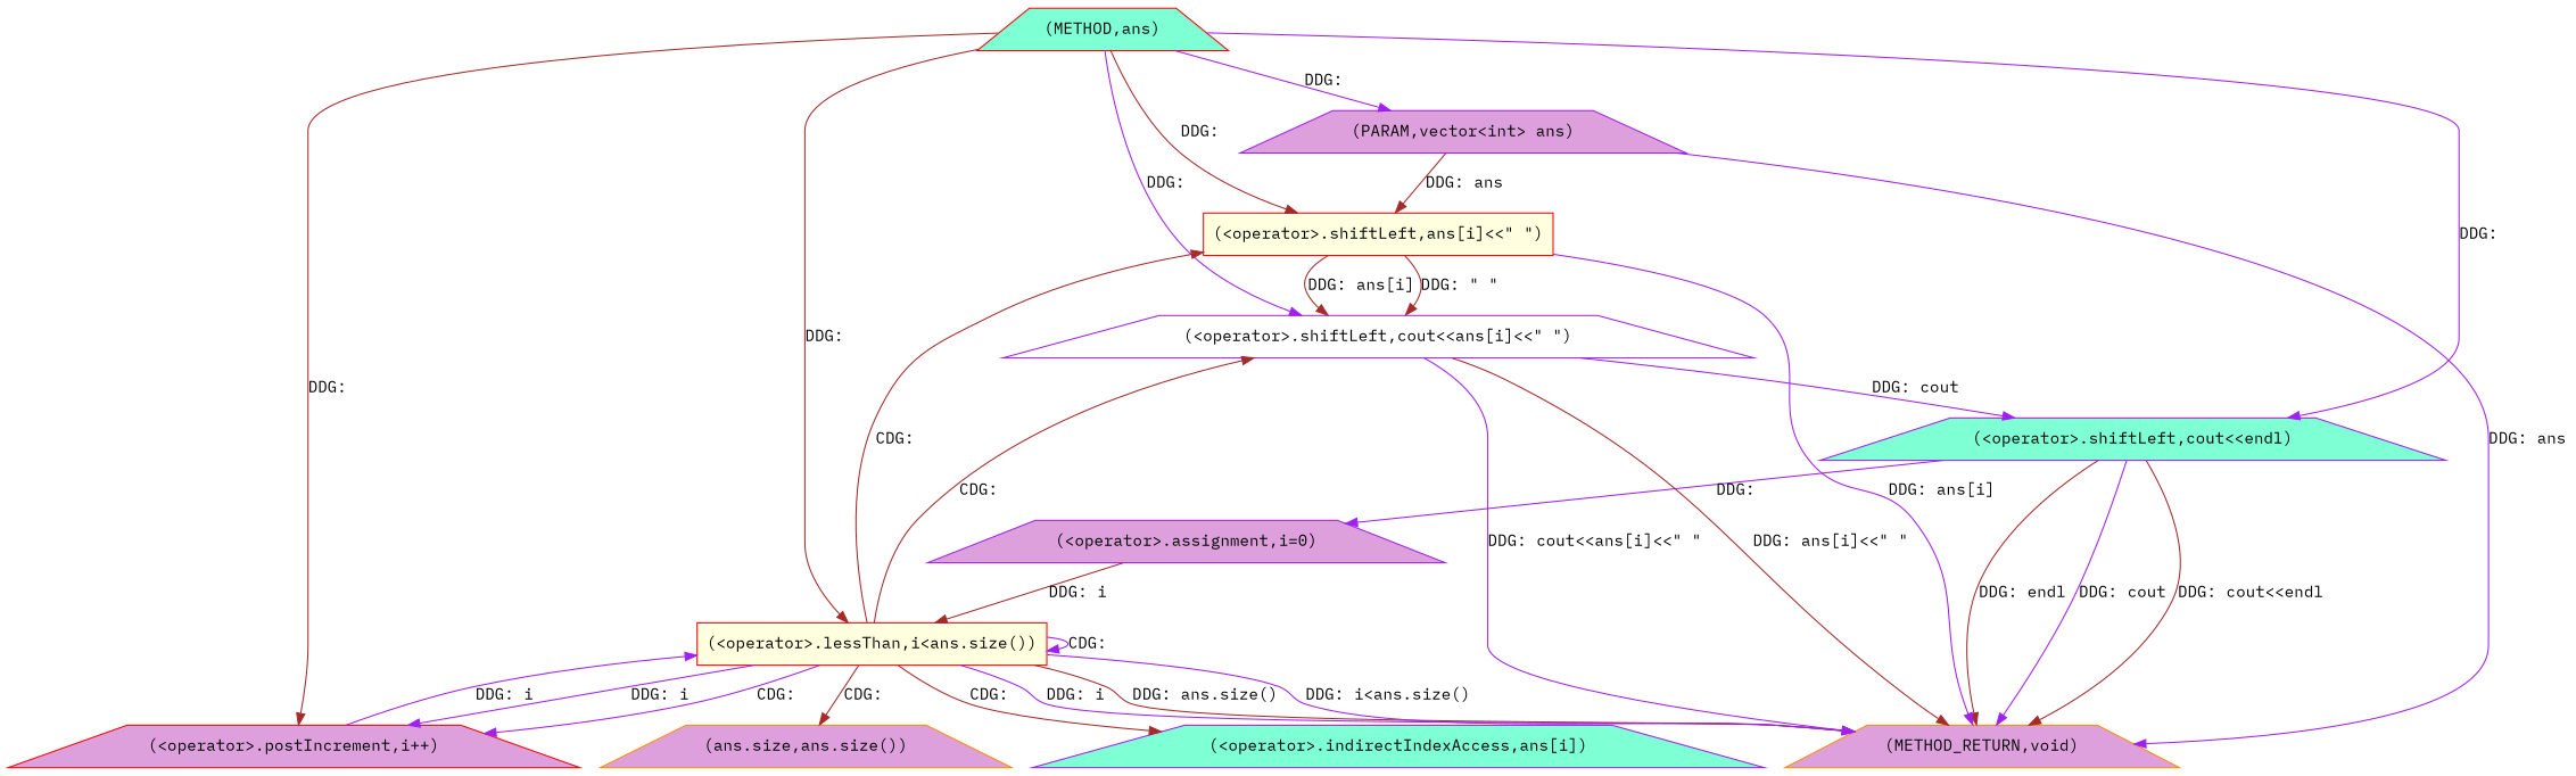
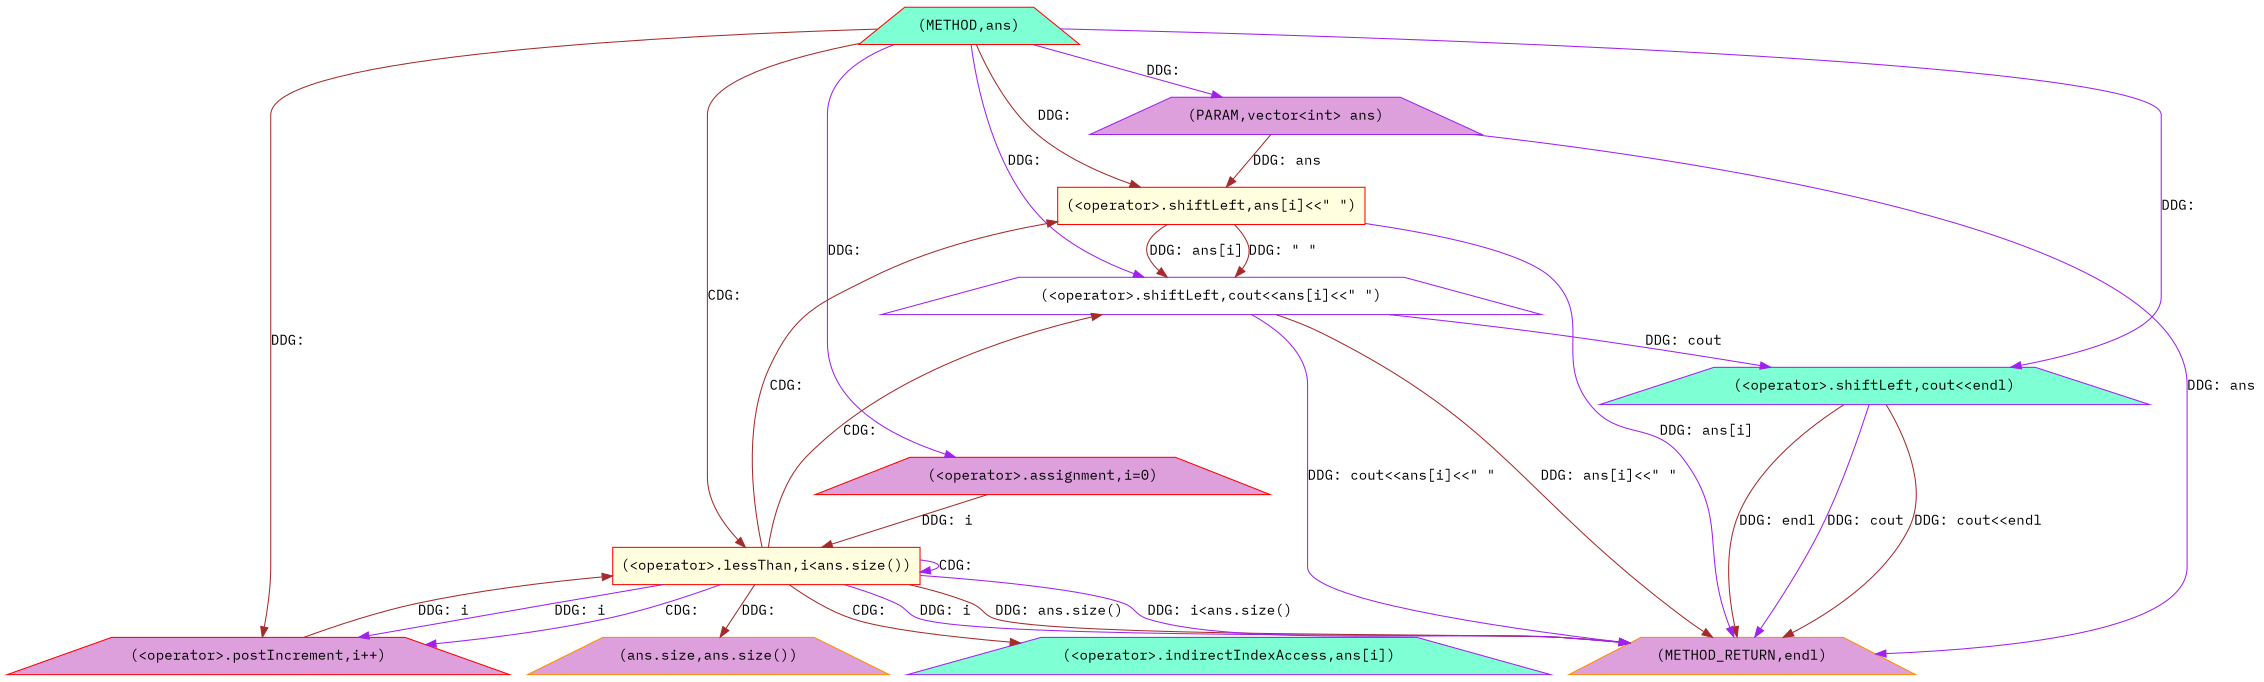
  digraph {
    fontname="IBM Plex Mono"
    node [color=purple fillcolor=plum fontname="IBM Plex Mono" shape=trapezium style=filled]
    edge [color=brown fontname="IBM Plex Mono"]
    n1 [color=red fillcolor=aquamarine label="(METHOD,ans)"]
    n2 [label="(PARAM,vector<int> ans)"]
    n3 [fillcolor=aquamarine label="(<operator>.shiftLeft,cout<<endl)"]
-   n4 [label="(<operator>.assignment,i=0)"]
+   n4 [color=red label="(<operator>.assignment,i=0)"]
    n5 [color=red fillcolor=lightyellow label="(<operator>.lessThan,i<ans.size())" shape=box]
    n6 [color=red label="(<operator>.postIncrement,i++)"]
    n7 [fillcolor=white label="(<operator>.shiftLeft,cout<<ans[i]<<\" \")"]
    n8 [color=red fillcolor=lightyellow label="(<operator>.shiftLeft,ans[i]<<\" \")" shape=box]
-   n9 [color=darkorange label="(METHOD_RETURN,void)"]
+   n9 [color=darkorange label="(METHOD_RETURN,endl)"]
    n10 [color=darkorange label="(ans.size,ans.size())"]
    n11 [fillcolor=aquamarine label="(<operator>.indirectIndexAccess,ans[i])"]
    n1 -> n2 [color=purple label="DDG: "]
    n1 -> n3 [color=purple label="DDG: "]
-   n3 -> n4 [color=purple label="DDG: "]
-   n1 -> n5 [label="DDG: "]
+   n1 -> n4 [color=purple label="DDG: "]
+   n1 -> n5 [label="CDG: "]
    n1 -> n6 [label="DDG: "]
    n1 -> n7 [color=purple label="DDG: "]
    n1 -> n8 [label="DDG: "]
    n2 -> n8 [label="DDG: ans"]
    n2 -> n9 [color=purple label="DDG: ans"]
    n3 -> n9 [color=purple label="DDG: cout"]
    n3 -> n9 [label="DDG: cout<<endl"]
    n3 -> n9 [label="DDG: endl"]
    n4 -> n5 [label="DDG: i"]
    n5 -> n5 [color=purple label="CDG: "]
    n5 -> n6 [color=purple label="DDG: i"]
    n5 -> n6 [color=purple label="CDG: "]
    n5 -> n7 [label="CDG: "]
    n5 -> n8 [label="CDG: "]
    n5 -> n9 [color=purple label="DDG: i"]
    n5 -> n9 [label="DDG: ans.size()"]
    n5 -> n9 [color=purple label="DDG: i<ans.size()"]
-   n5 -> n10 [label="CDG: "]
+   n5 -> n10 [label="DDG: "]
    n5 -> n11 [label="CDG: "]
-   n6 -> n5 [color=purple label="DDG: i"]
+   n6 -> n5 [label="DDG: i"]
    n7 -> n3 [color=purple label="DDG: cout"]
    n7 -> n9 [label="DDG: ans[i]<<\" \""]
    n7 -> n9 [color=purple label="DDG: cout<<ans[i]<<\" \""]
    n8 -> n7 [label="DDG: \" \""]
    n8 -> n7 [label="DDG: ans[i]"]
    n8 -> n9 [color=purple label="DDG: ans[i]"]
  }
